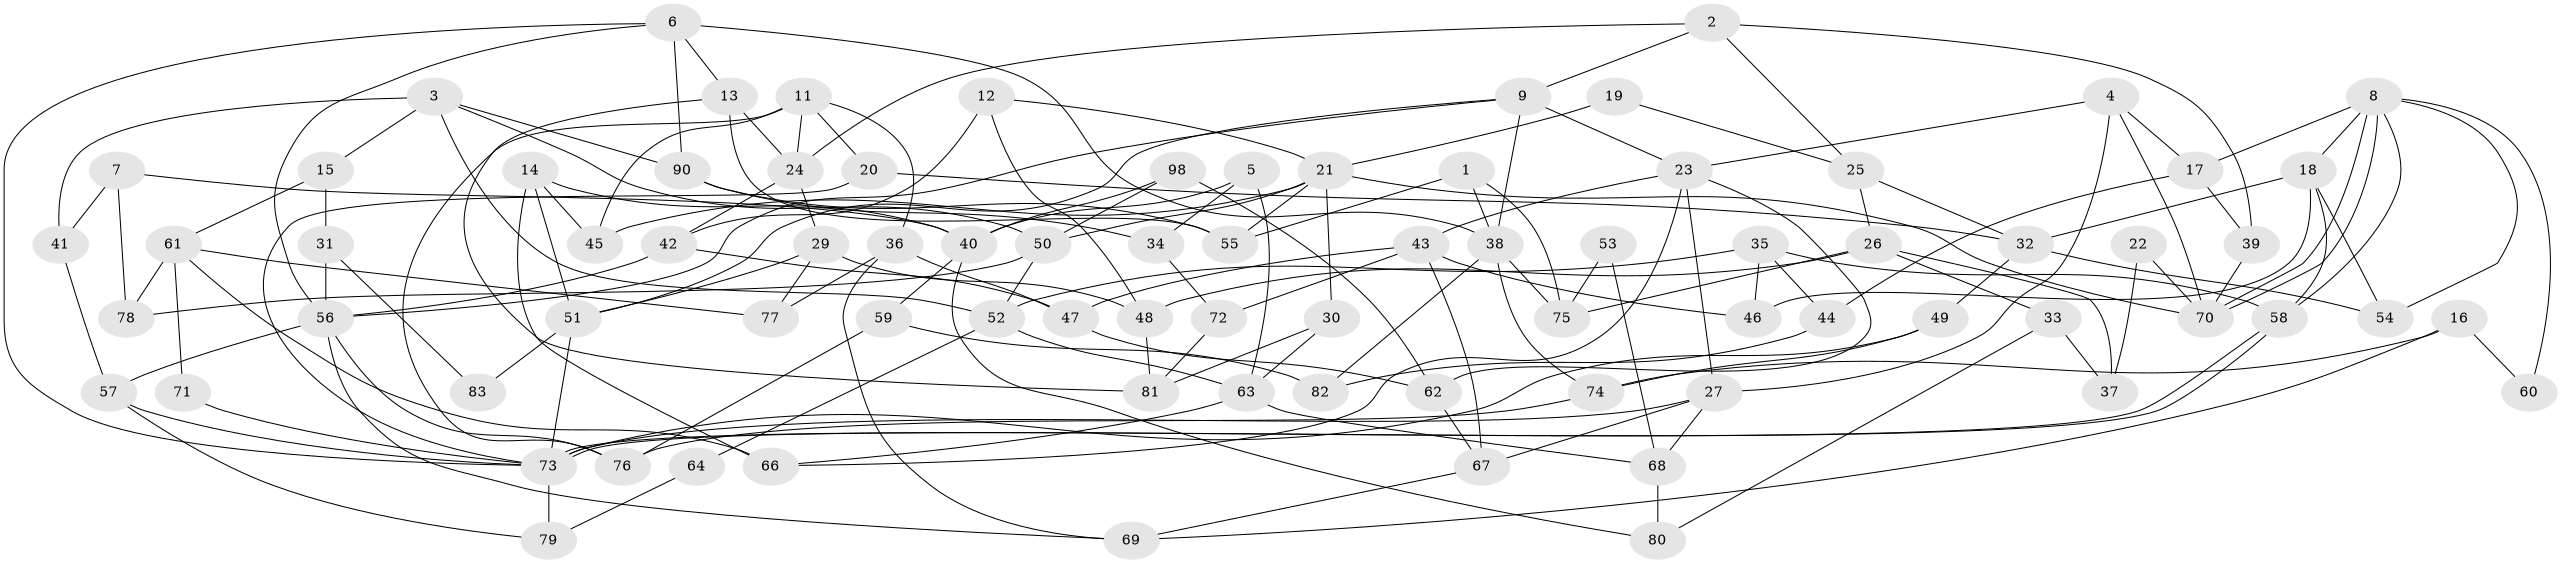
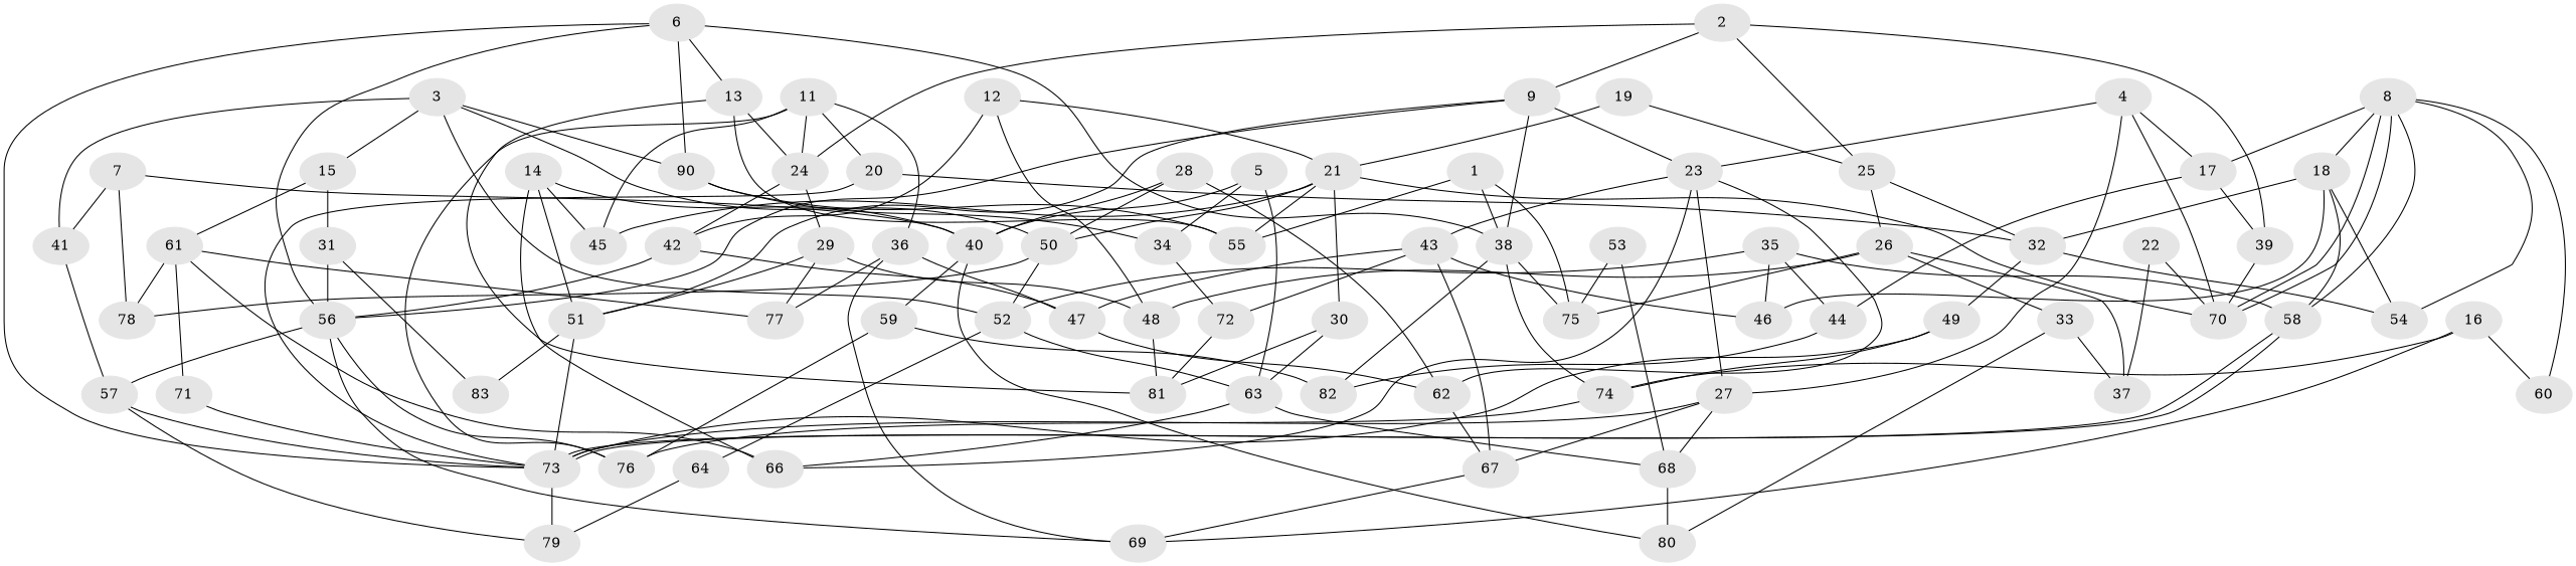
  graph {
    node [color=gray90 style=filled]
    1
    38
    55
    75
    74
    82
    2
    9
    24
    25
    39
    23
    56
    51
    42
    29
    32
    26
    70
    n20 [label=90]
    3
    15
    41
    50
    52
    34
    31
    61
    57
    78
    63
    64
    4
    17
    27
    44
    66
    43
    62
    73
    67
    68
    5
    40
    72
    80
    59
    6
    13
    81
    76
    69
    79
    7
    8
    18
    54
    58
    60
    46
    83
    11
    20
    36
    45
    77
    47
    12
    21
    48
    30
    14
    71
    16
    49
    19
    22
    37
    33
-   28 [label=98]
+   28
    35
    53
    1 -- 38
    1 -- 55
    1 -- 75
    38 -- 75
    38 -- 74
    38 -- 82
    74 -- 76
    2 -- 9
    2 -- 24
    2 -- 25
    2 -- 39
    9 -- 38
    9 -- 23
    9 -- 56
    9 -- 51
    24 -- 42
    24 -- 29
    25 -- 32
    25 -- 26
    39 -- 70
    23 -- 27
    23 -- 66
    23 -- 43
    23 -- 62
    56 -- 57
    56 -- 76
    56 -- 69
    51 -- 73
    51 -- 83
    42 -- 56
    42 -- 47
    29 -- 51
    29 -- 77
    29 -- 48
    32 -- 54
    32 -- 49
    26 -- 75
    26 -- 48
    26 -- 37
    26 -- 33
    n20 -- 55
    n20 -- 34
    3 -- n20
    3 -- 15
    3 -- 41
    3 -- 50
    3 -- 52
    15 -- 31
    15 -- 61
    41 -- 57
    50 -- 52
    50 -- 78
    52 -- 63
    52 -- 64
    34 -- 72
    31 -- 56
    31 -- 83
    61 -- 78
    61 -- 66
    61 -- 77
    61 -- 71
    57 -- 73
    57 -- 79
    63 -- 66
    63 -- 68
    64 -- 79
    4 -- 23
    4 -- 70
    4 -- 17
    4 -- 27
    17 -- 39
    17 -- 44
    27 -- 73
    27 -- 67
    27 -- 68
    44 -- 82
    43 -- 67
    43 -- 72
    43 -- 46
    43 -- 47
    62 -- 67
    73 -- 79
    67 -- 69
    68 -- 80
    5 -- 34
    5 -- 63
    5 -- 40
    40 -- 80
    40 -- 59
    72 -- 81
    59 -- 82
    59 -- 76
    6 -- 38
    6 -- 56
    6 -- n20
    6 -- 73
    6 -- 13
    13 -- 55
    13 -- 24
    13 -- 81
    7 -- 41
    7 -- 78
    7 -- 40
    8 -- 70
    8 -- 70
    8 -- 17
    8 -- 18
    8 -- 54
    8 -- 58
    8 -- 60
    18 -- 32
    18 -- 54
    18 -- 58
    18 -- 46
    58 -- 73
    58 -- 73
    11 -- 24
    11 -- 76
    11 -- 20
    11 -- 36
    11 -- 45
    20 -- 32
    20 -- 73
    36 -- 69
    36 -- 77
    36 -- 47
    47 -- 62
    12 -- 42
    12 -- 21
    12 -- 48
    21 -- 55
    21 -- 70
    21 -- 50
    21 -- 45
    21 -- 30
    48 -- 81
    30 -- 63
    30 -- 81
    14 -- 51
    14 -- 66
    14 -- 40
    14 -- 45
    71 -- 73
    16 -- 74
    16 -- 69
    16 -- 60
    49 -- 74
    49 -- 73
    19 -- 25
    19 -- 21
    22 -- 70
    22 -- 37
    33 -- 80
    33 -- 37
    28 -- 50
    28 -- 62
    28 -- 40
    35 -- 52
    35 -- 44
    35 -- 58
    35 -- 46
    53 -- 75
    53 -- 68
  }
